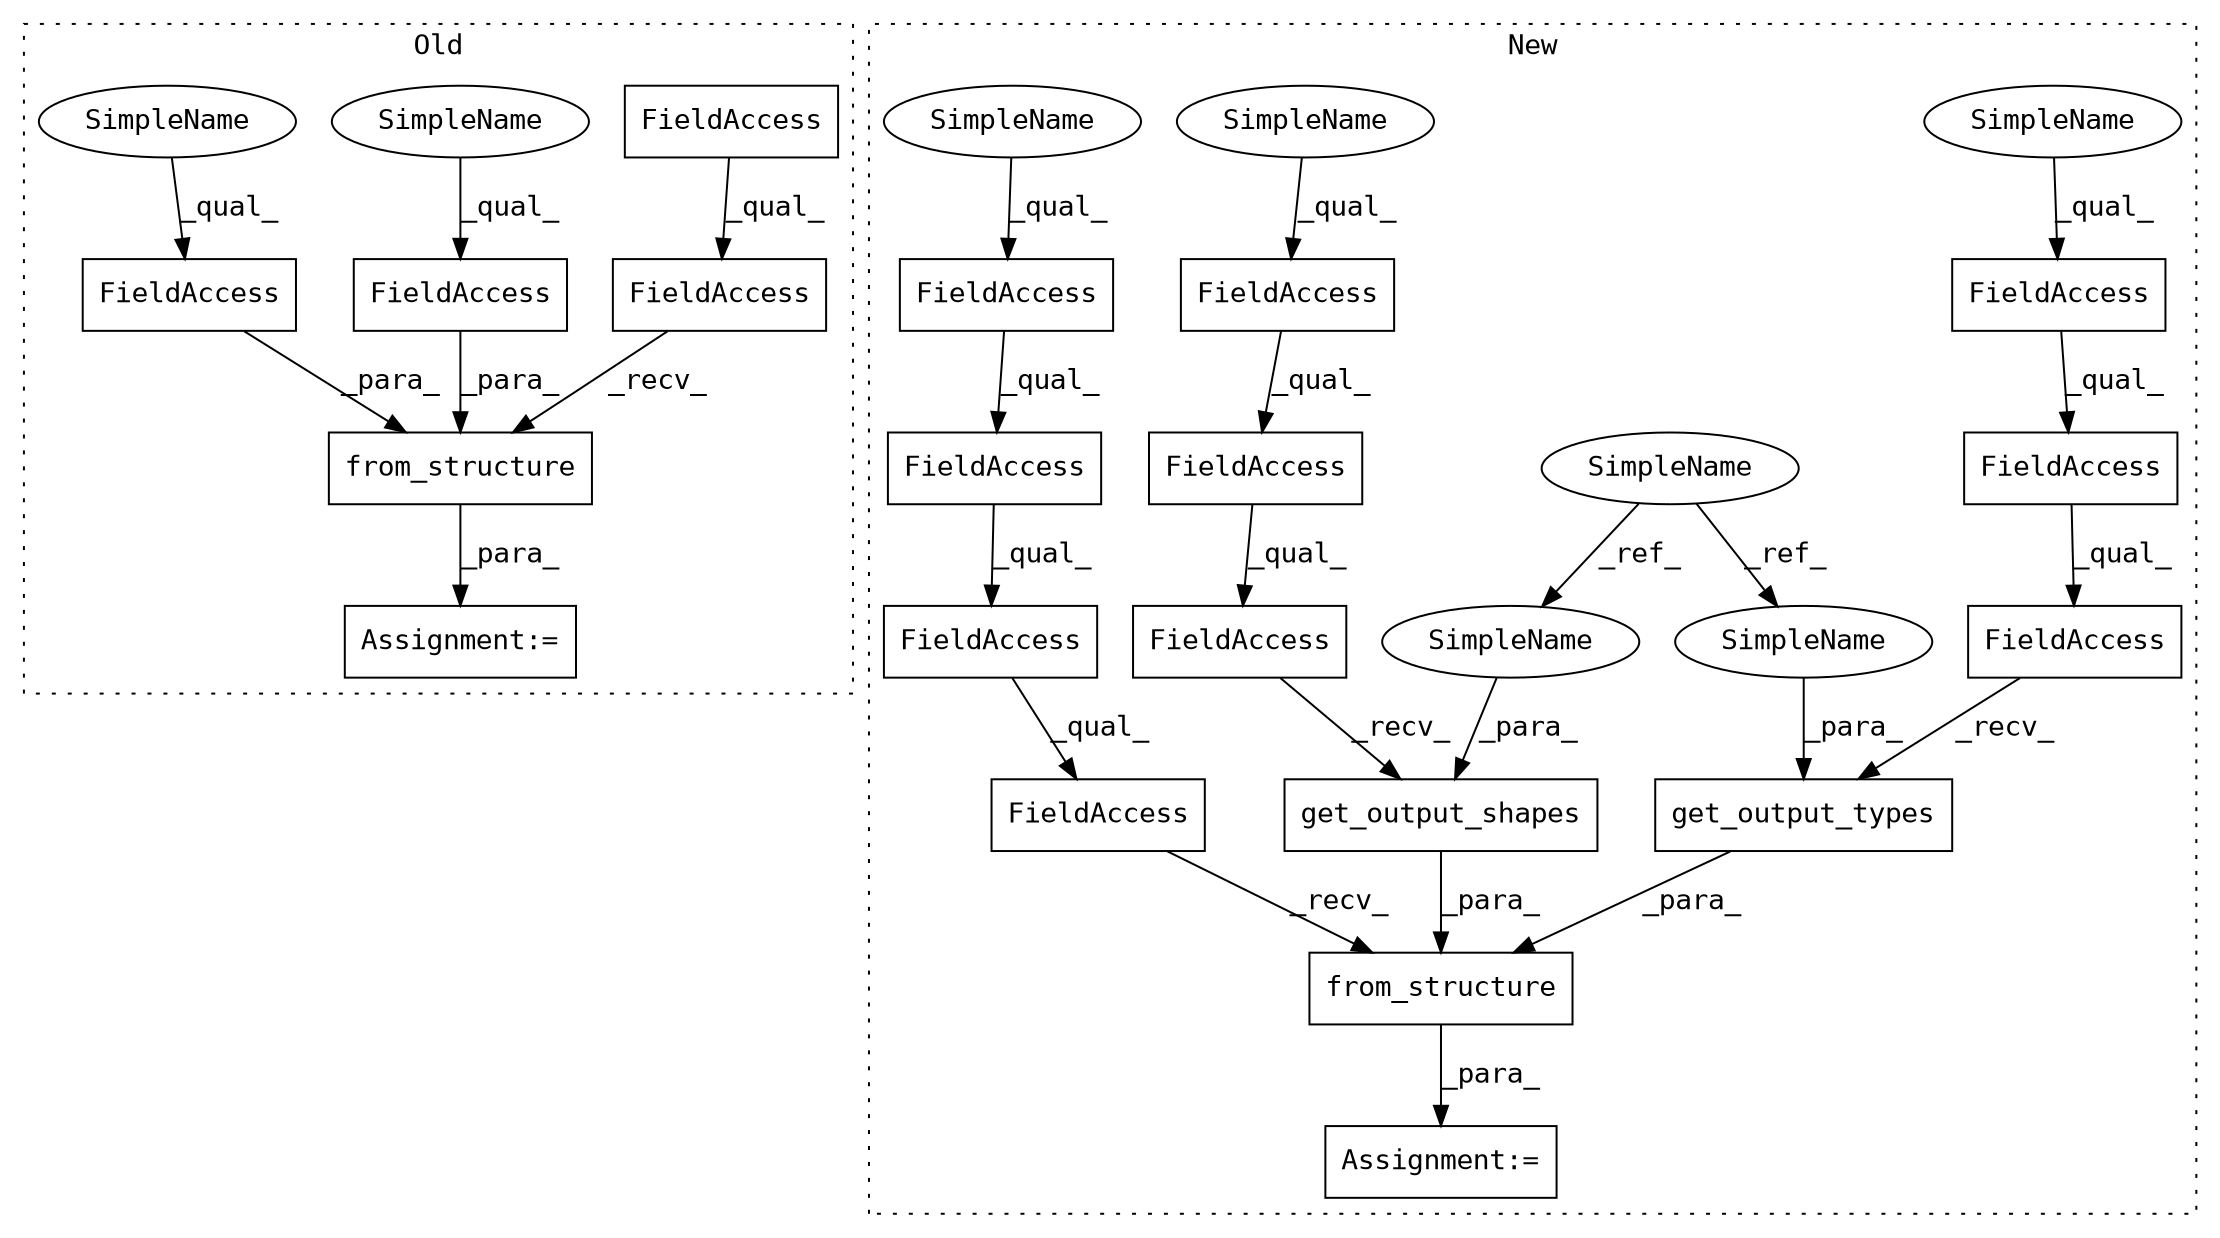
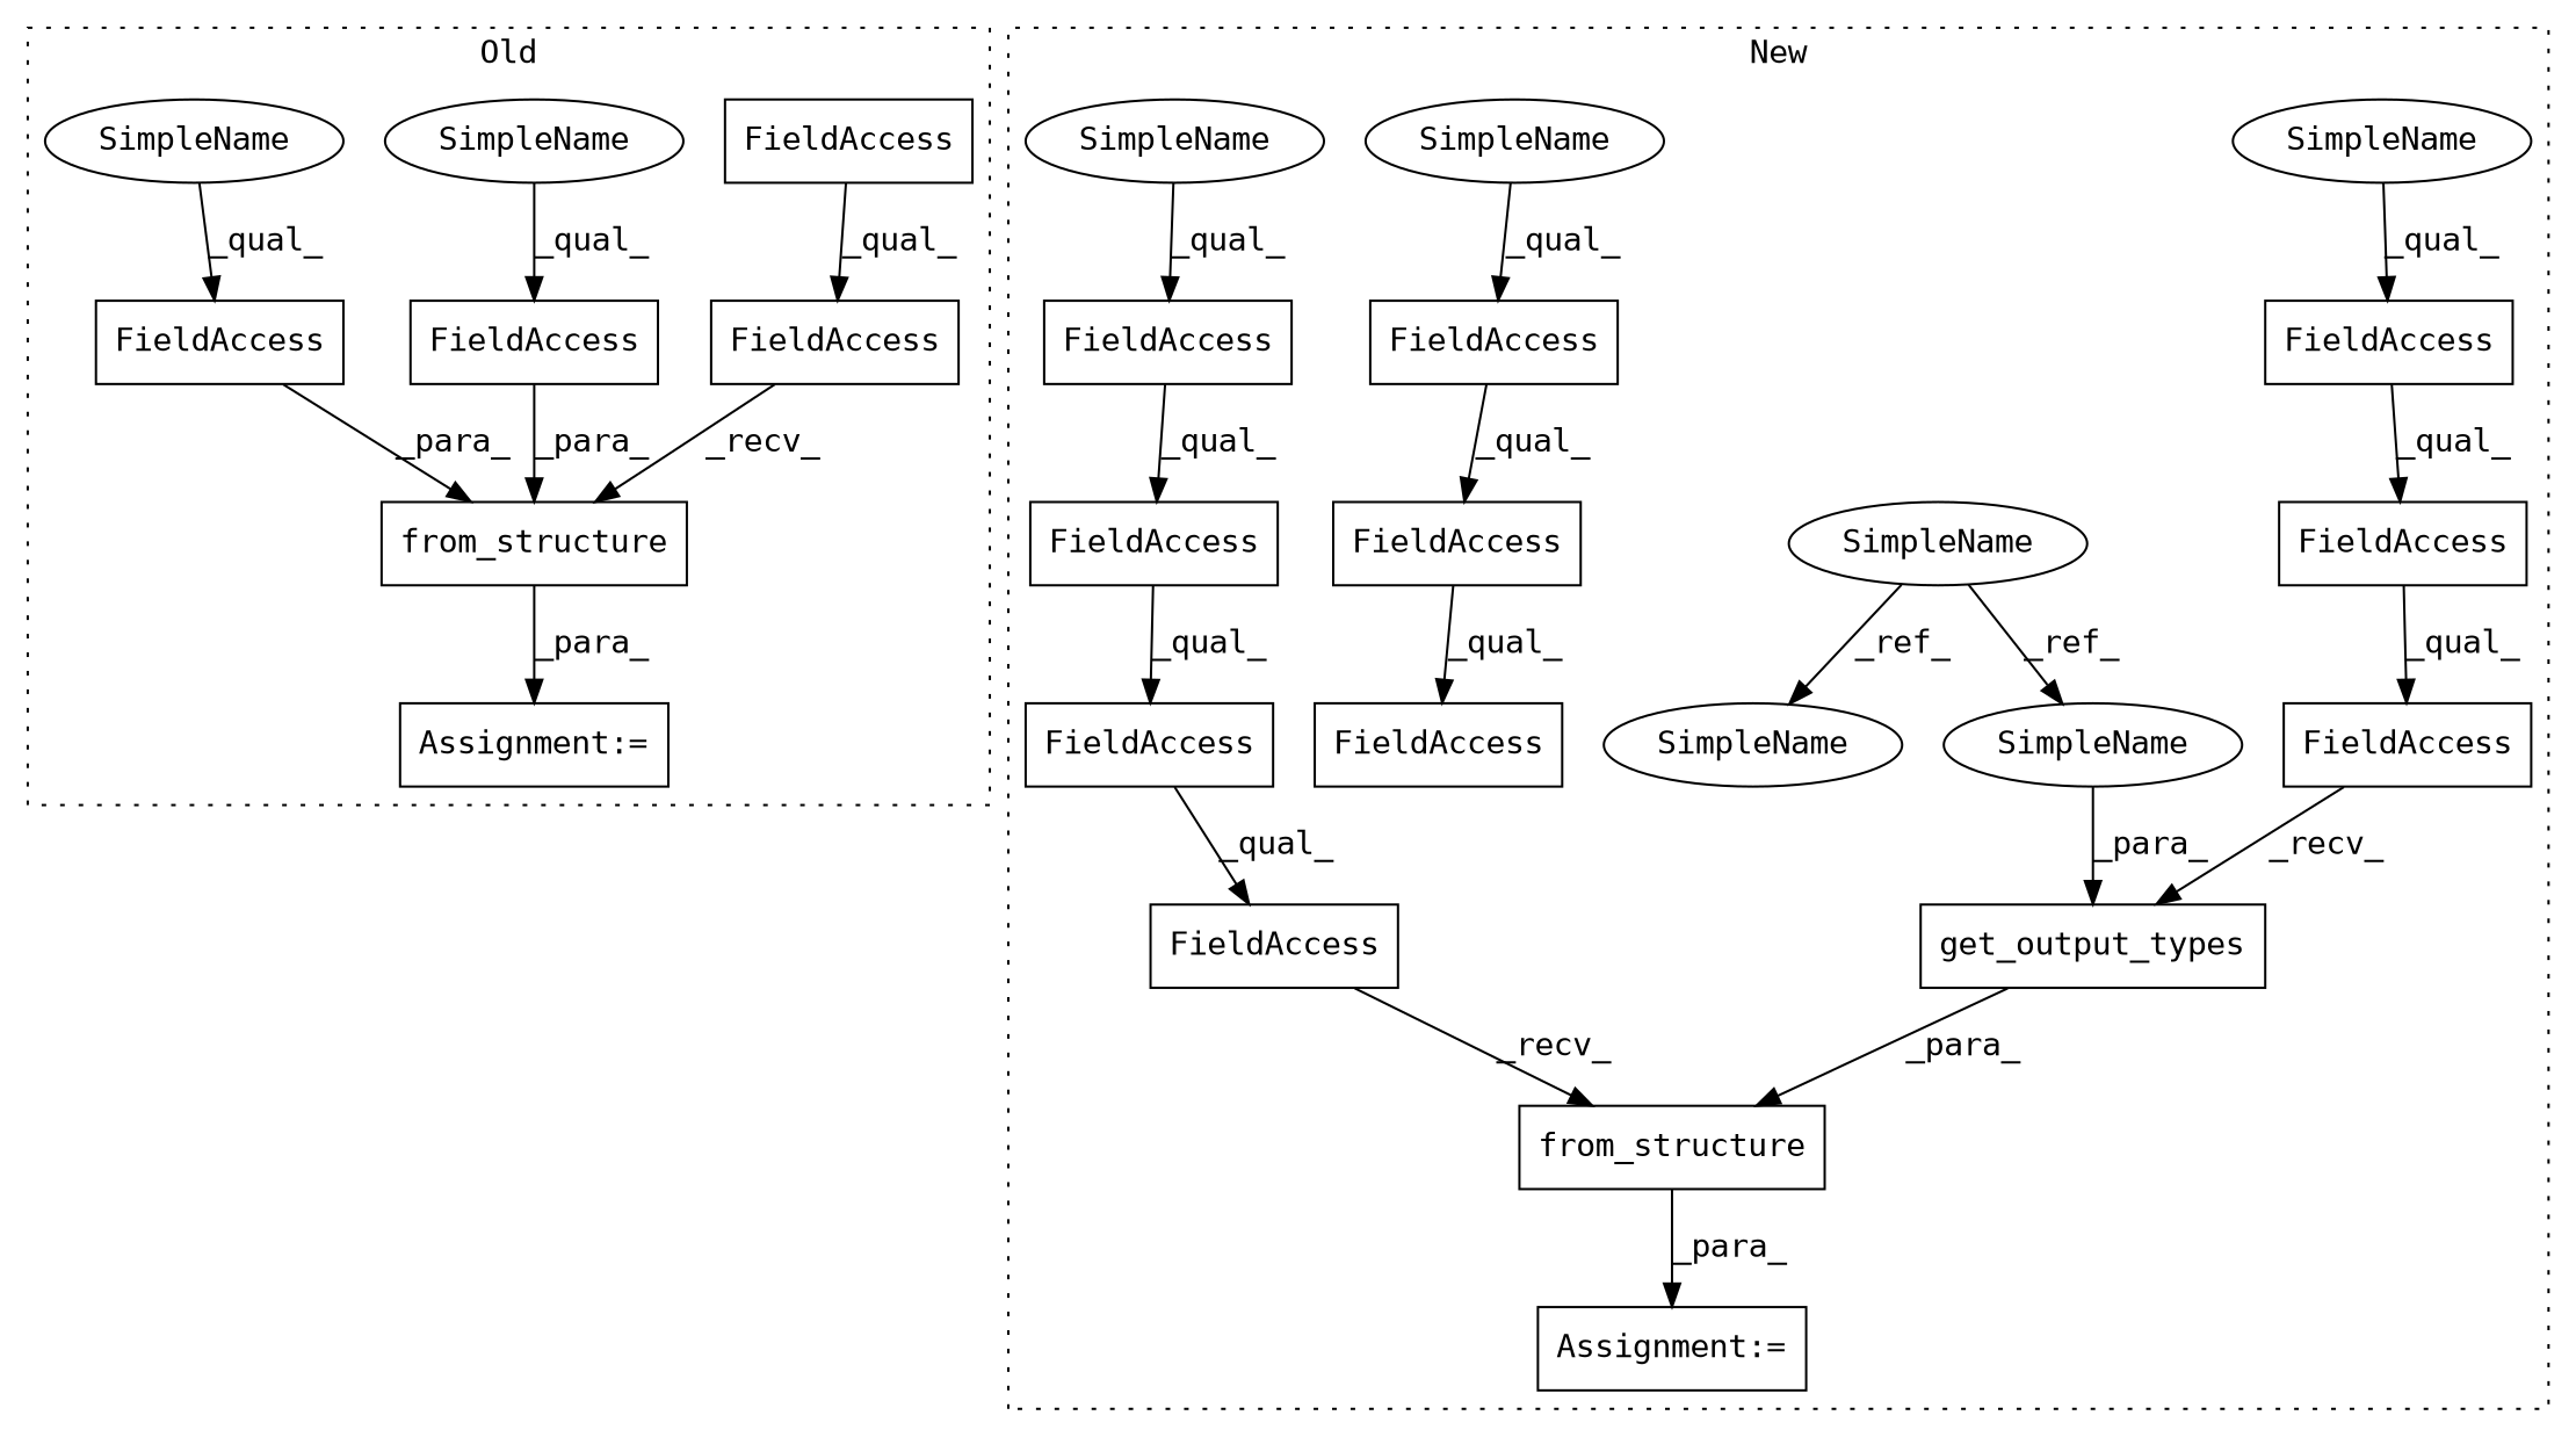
  digraph {
    fontname="DejaVu Sans Mono"
    node [a=22 l=13 s=2721 shape=box fontname="DejaVu Sans Mono"]
    edge [fontname="DejaVu Sans Mono"]
    n1 [a=32 l="15,1" label=from_structure s="2746,2815"]
    n2 [l=27 label=FieldAccess s=2788]
    n3 [l=26 label=FieldAccess s=2761]
    n4 [l=24 label=FieldAccess]
    n5 [l=15 label=FieldAccess]
    n6 [a=7 l=1 label="Assignment:=" s=2720]
    n7 [a=42 label=SimpleName s=2761 shape=ellipse]
    n8 [a=42 label=SimpleName s=2788 shape=ellipse]
    n9 [a=32 l="15,1" label=from_structure s="2756,2887"]
-   n10 [a=32 l="18,1" label=get_output_shapes s="2855,2886"]
    n11 [a=42 label=SimpleName s=2182 shape=ellipse]
    n12 [l=34 label=FieldAccess]
    n13 [l=25 label=FieldAccess]
    n14 [l=20 label=FieldAccess]
    n15 [l=17 label=FieldAccess]
    n16 [l=17 label=FieldAccess s=2771]
    n17 [l=20 label=FieldAccess s=2771]
    n18 [l=25 label=FieldAccess s=2771]
    n19 [l=17 label=FieldAccess s=2829]
    n20 [l=20 label=FieldAccess s=2829]
    n21 [l=25 label=FieldAccess s=2829]
    n22 [a=32 l="17,1" label=get_output_types s="2797,2827"]
    n23 [a=7 l=1 label="Assignment:=" s=2720]
    n24 [a=42 label=SimpleName s=2814 shape=ellipse]
    n25 [a=42 label=SimpleName s=2873 shape=ellipse]
    n26 [a=42 l=10 label=SimpleName shape=ellipse]
    n27 [a=42 l=10 label=SimpleName s=2771 shape=ellipse]
    n28 [a=42 l=10 label=SimpleName s=2829 shape=ellipse]
    subgraph cluster_1 {
      label=Old
      style=dotted
      n1
      n2
      n3
      n4
      n5
      n6
      n7
      n8
    }
    subgraph cluster_2 {
      label=New
      style=dotted
      n9
-     n10
      n11
      n12
      n13
      n14
      n15
      n16
      n17
      n18
      n19
      n20
      n21
      n22
      n23
      n24
      n25
      n26
      n27
      n28
    }
    n1 -> n6 [label=_para_]
    n2 -> n1 [label=_para_]
    n3 -> n1 [label=_para_]
    n4 -> n1 [label=_recv_]
    n5 -> n4 [label=_qual_]
    n7 -> n3 [label=_qual_]
    n8 -> n2 [label=_qual_]
    n9 -> n23 [label=_para_]
-   n10 -> n9 [label=_para_]
    n11 -> n24 [label=_ref_]
    n11 -> n25 [label=_ref_]
    n12 -> n9 [label=_recv_]
    n13 -> n12 [label=_qual_]
    n14 -> n13 [label=_qual_]
    n15 -> n14 [label=_qual_]
    n16 -> n17 [label=_qual_]
    n17 -> n18 [label=_qual_]
    n18 -> n22 [label=_recv_]
    n19 -> n20 [label=_qual_]
    n20 -> n21 [label=_qual_]
-   n21 -> n10 [label=_recv_]
    n22 -> n9 [label=_para_]
    n24 -> n22 [label=_para_]
-   n25 -> n10 [label=_para_]
    n26 -> n15 [label=_qual_]
    n27 -> n16 [label=_qual_]
    n28 -> n19 [label=_qual_]
  }
